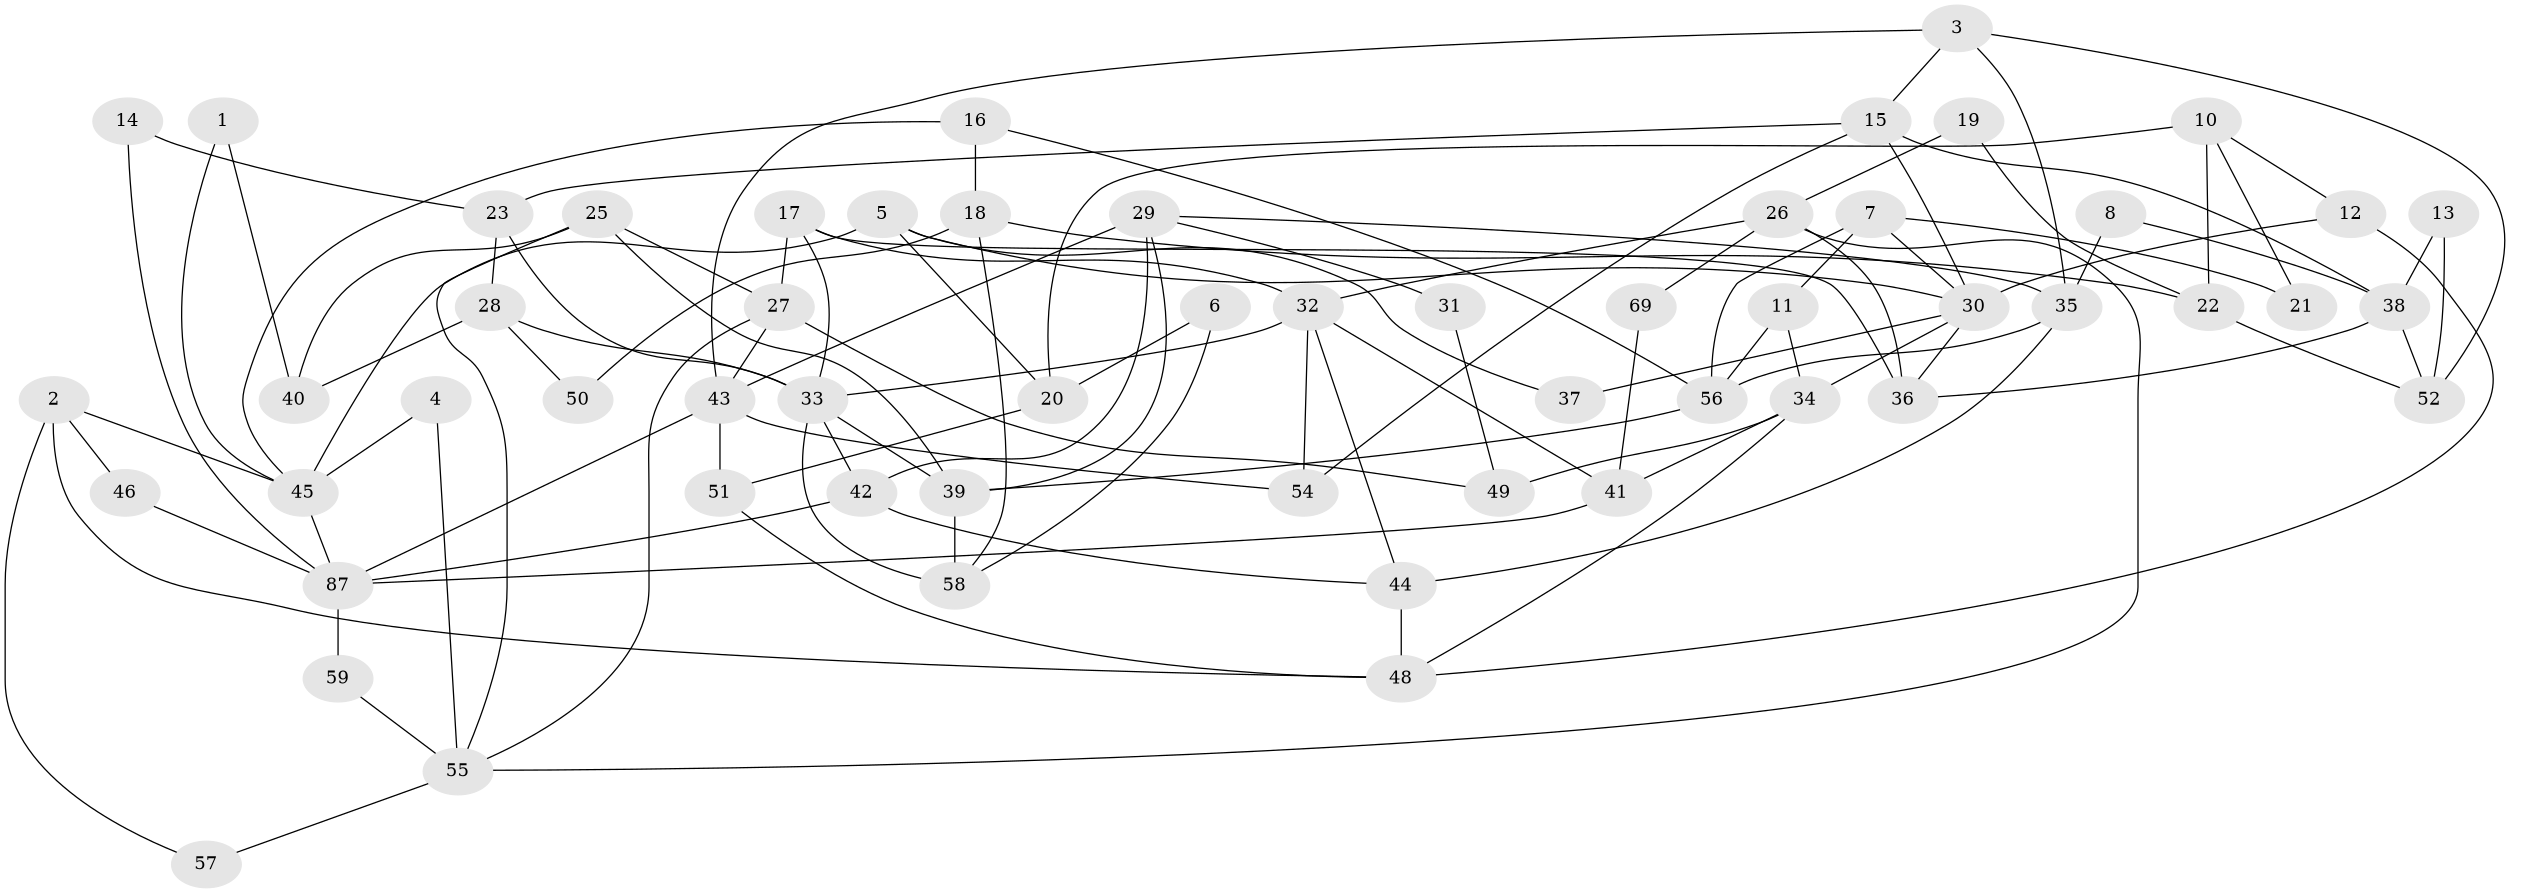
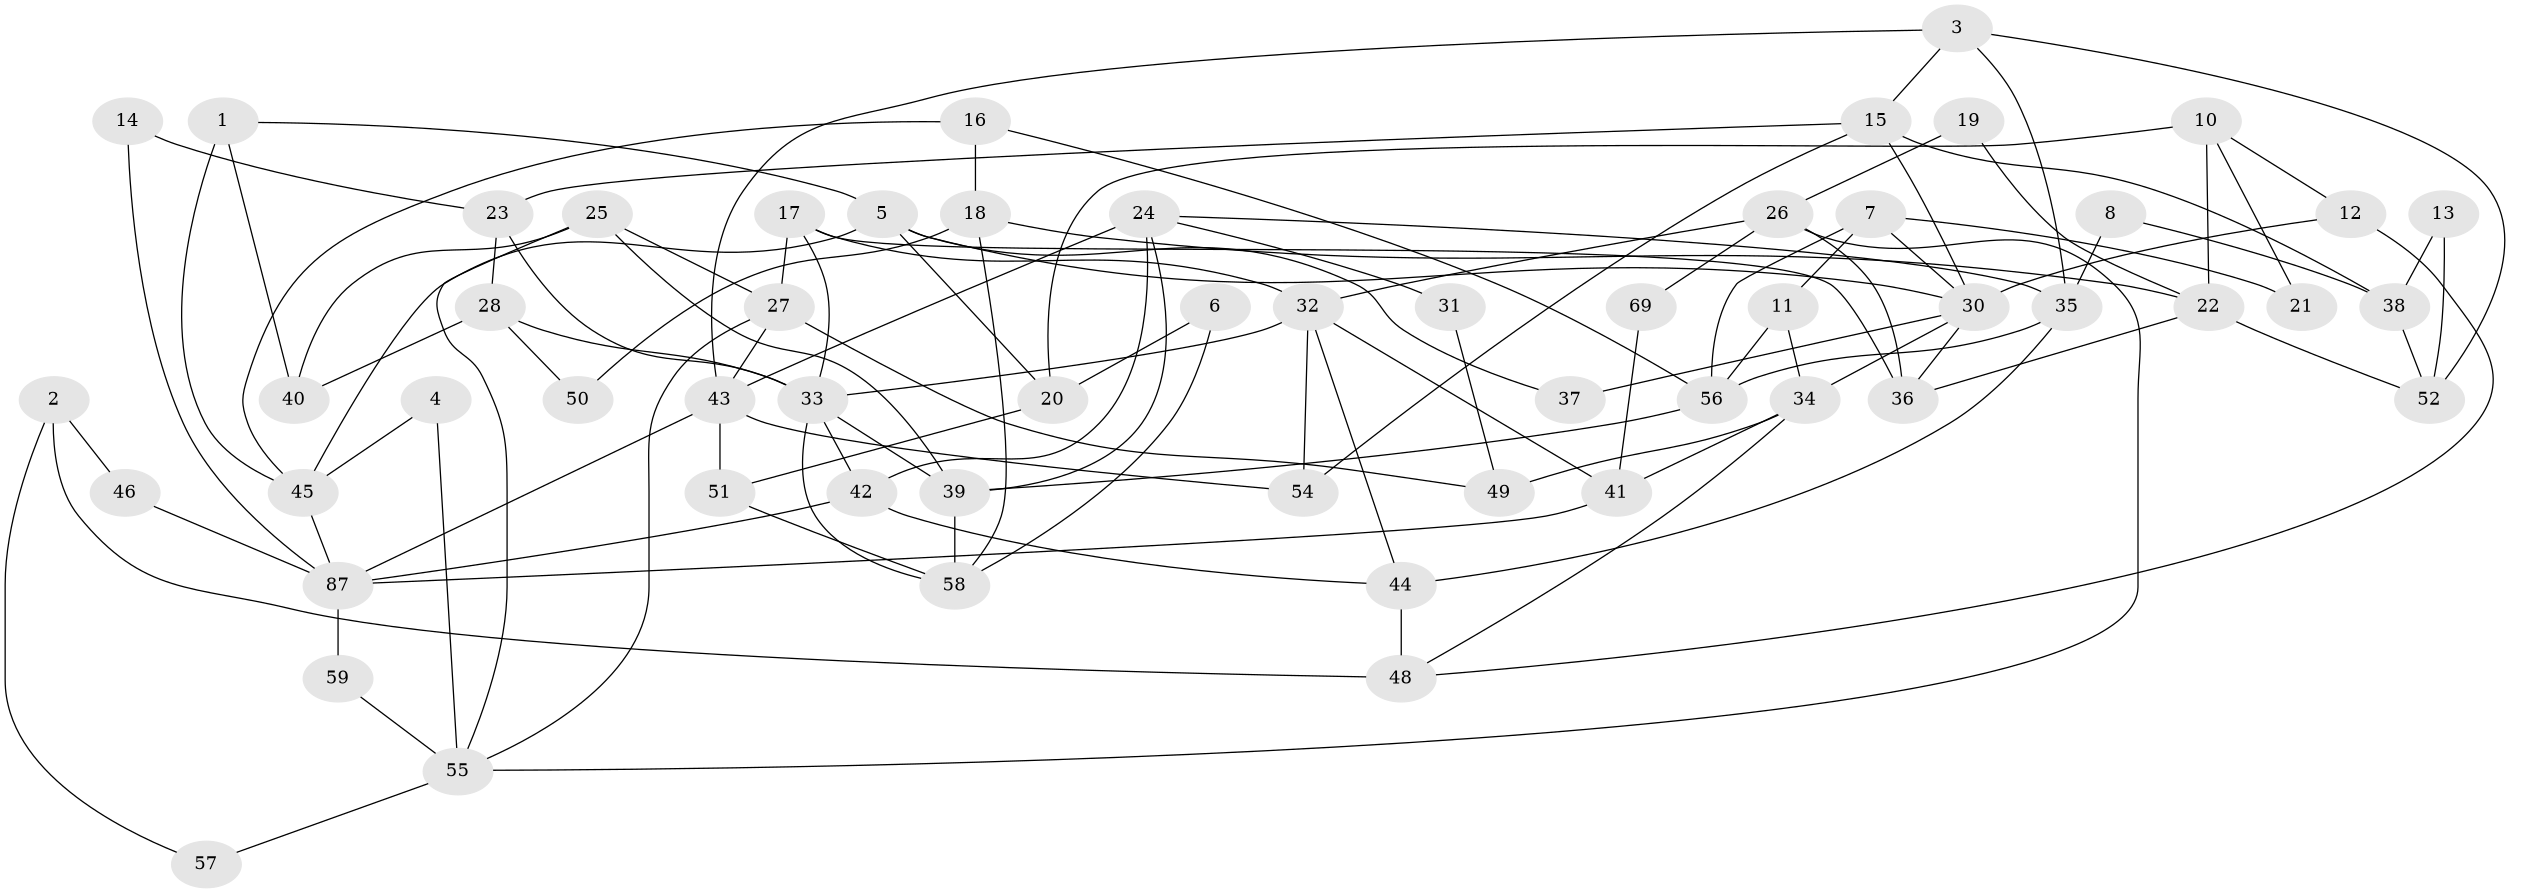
  graph {
    node [color=gray90 style=filled]
    1
    5
    40
    45
    20
    30
    37
    n8 [label=87]
    2
    48
    57
    46
    3
    15
    35
    43
    52
    38
    23
    54
    16
    56
    18
    44
    51
    4
    55
    34
    36
    6
    58
    7
    11
    21
    39
    8
    n37 [label=69]
    41
    10
    12
    22
    49
    33
    28
    13
    14
    n47 [label=59]
    50
    17
    27
    32
    42
    19
    26
-   24 [label=29]
+   24
    31
    25
+   1 -- 5
    1 -- 40
    1 -- 45
    5 -- 45
    5 -- 20
    5 -- 30
    5 -- 37
    45 -- n8
    20 -- 51
    30 -- 37
    30 -- 34
    30 -- 36
    n8 -- n47
-   2 -- 45
    2 -- 48
    2 -- 57
    2 -- 46
    46 -- n8
    3 -- 15
    3 -- 35
    3 -- 43
    3 -- 52
    15 -- 30
    15 -- 38
    15 -- 23
    15 -- 54
    35 -- 56
    35 -- 44
    43 -- n8
    43 -- 54
    43 -- 51
    38 -- 52
    23 -- 33
    23 -- 28
    16 -- 45
    16 -- 56
    16 -- 18
    56 -- 39
    18 -- 58
    18 -- 22
    18 -- 50
    44 -- 48
-   51 -- 48
+   51 -- 58
    4 -- 45
    4 -- 55
    55 -- 57
    34 -- 48
    34 -- 41
    34 -- 49
    6 -- 20
    6 -- 58
    7 -- 30
    7 -- 56
    7 -- 11
    7 -- 21
    11 -- 56
    11 -- 34
    39 -- 58
    8 -- 35
    8 -- 38
    n37 -- 41
    41 -- n8
    10 -- 20
    10 -- 21
    10 -- 12
    10 -- 22
    12 -- 30
    12 -- 48
    22 -- 52
-   38 -- 36
+   22 -- 36
    33 -- 58
    33 -- 39
    33 -- 42
    28 -- 40
    28 -- 33
    28 -- 50
    13 -- 52
    13 -- 38
    14 -- n8
    14 -- 23
    n47 -- 55
    17 -- 36
    17 -- 33
    17 -- 27
    17 -- 32
    27 -- 43
    27 -- 55
    27 -- 49
    32 -- 54
    32 -- 44
    32 -- 41
    32 -- 33
    42 -- n8
    42 -- 44
    19 -- 22
    19 -- 26
    26 -- 55
    26 -- 36
    26 -- n37
    26 -- 32
    24 -- 35
    24 -- 43
    24 -- 39
    24 -- 42
    24 -- 31
    31 -- 49
    25 -- 40
    25 -- 55
    25 -- 39
    25 -- 27
  }
